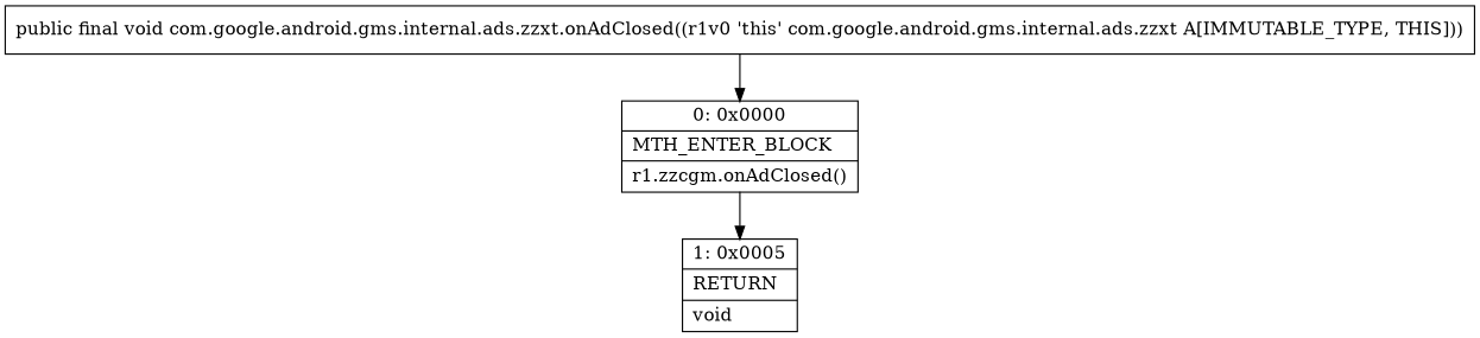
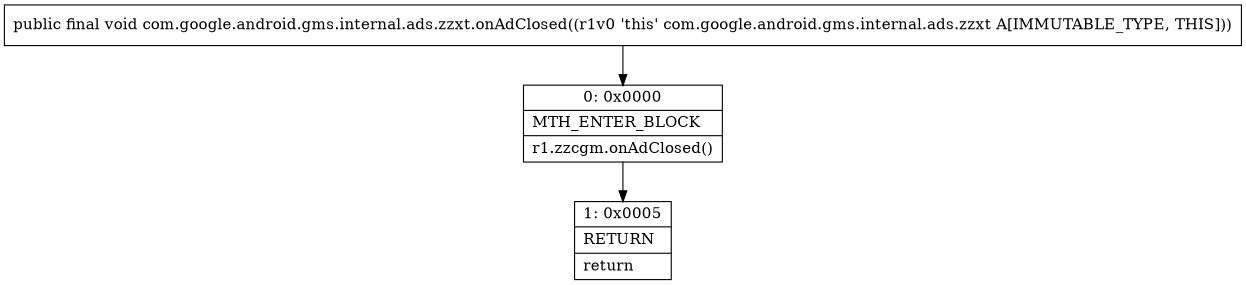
  digraph {
    node [shape=record]
    n1 [label="{0\:\ 0x0000|MTH_ENTER_BLOCK\l|r1.zzcgm.onAdClosed()\l}"]
-   n2 [label="{1\:\ 0x0005|RETURN\l|void\l}"]
+   n2 [label="{1\:\ 0x0005|RETURN\l|return\l}"]
    n3 [label="{public final void com.google.android.gms.internal.ads.zzxt.onAdClosed((r1v0 'this' com.google.android.gms.internal.ads.zzxt A[IMMUTABLE_TYPE, THIS])) }"]
    n1 -> n2
    n3 -> n1
  }
